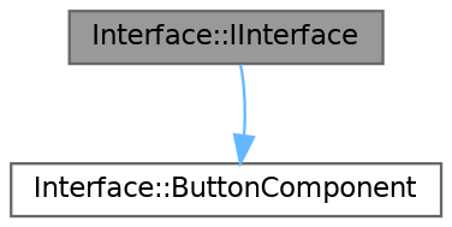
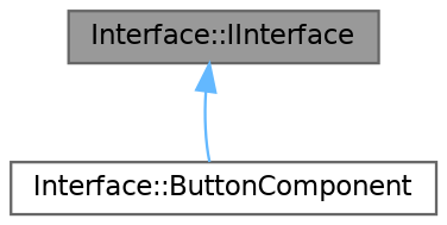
  digraph {
    node [color=gray40 fontname=Helvetica fontsize=10 shape=box style=filled]
    n1 [fillcolor=grey60 fontcolor=black height=0.2 label="Interface::IInterface" width=0.4]
    n2 [fillcolor=white height=0.2 label="Interface::ButtonComponent" width=0.4]
-   n2 -> n1 [color=steelblue1 dir=back fontname=Helvetica fontsize=10 labelfontname=Helvetica labelfontsize=10 style=solid]
+   n1 -> n2 [color=steelblue1 dir=back fontname=Helvetica fontsize=10 labelfontname=Helvetica labelfontsize=10 style=solid]
  }
